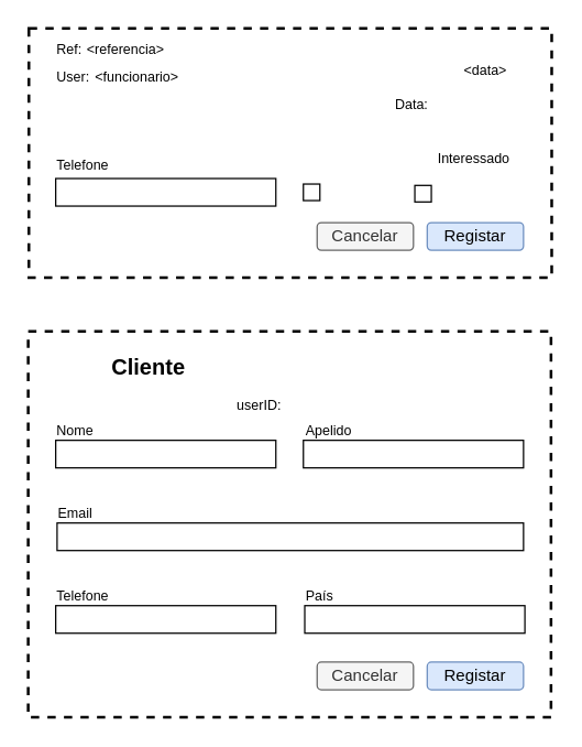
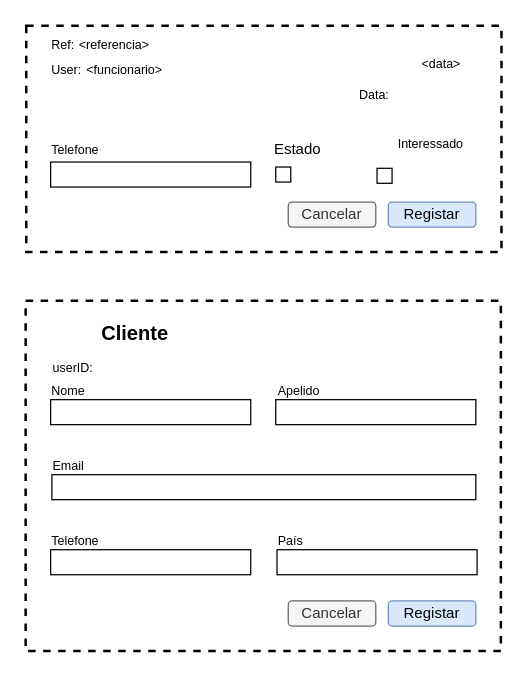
  <mxCell id="0" />
  <mxCell id="1" parent="0" />
  <mxCell id="2" value="" style="group" parent="1" vertex="1" connectable="0"><mxGeometry x="20.5" y="20" width="380" height="181" as="geometry" /></mxCell>
  <mxCell id="3" value="" style="rounded=0;whiteSpace=wrap;html=1;fillColor=none;dashed=1;strokeWidth=2;" parent="2" vertex="1"><mxGeometry width="380" height="181" as="geometry" /></mxCell>
  <mxCell id="4" value="" style="rounded=0;whiteSpace=wrap;html=1;align=left;" parent="2" vertex="1"><mxGeometry x="19.5" y="109" width="160" height="20" as="geometry" /></mxCell>
  <mxCell id="5" value="Telefone" style="text;html=1;align=left;verticalAlign=middle;resizable=0;points=[];autosize=1;strokeColor=none;fillColor=none;fontStyle=0;fontSize=10;" parent="2" vertex="1"><mxGeometry x="18.5" y="89" width="50" height="20" as="geometry" /></mxCell>
  <mxCell id="6" value="Registar" style="rounded=1;whiteSpace=wrap;html=1;fontSize=12;strokeWidth=1;fillColor=#dae8fc;strokeColor=#6c8ebf;align=center;verticalAlign=middle;fontStyle=0;" parent="2" vertex="1"><mxGeometry x="289.5" y="141" width="70" height="20" as="geometry" /></mxCell>
  <mxCell id="7" value="Cancelar" style="rounded=1;whiteSpace=wrap;html=1;fontSize=12;strokeWidth=1;fillColor=#f5f5f5;strokeColor=#666666;align=center;verticalAlign=middle;fontStyle=0;fontColor=#333333;" parent="2" vertex="1"><mxGeometry x="209.5" y="141" width="70" height="20" as="geometry" /></mxCell>
  <mxCell id="8" value="Ref:" style="text;html=1;align=left;verticalAlign=middle;resizable=0;points=[];autosize=1;strokeColor=none;fillColor=none;fontStyle=0;fontSize=10;" parent="2" vertex="1"><mxGeometry x="18.5" y="7" width="28" height="16" as="geometry" /></mxCell>
  <mxCell id="9" value="Interessado" style="text;html=1;align=left;verticalAlign=middle;resizable=0;points=[];autosize=1;strokeColor=none;fillColor=none;fontStyle=0;fontSize=10;" parent="2" vertex="1"><mxGeometry x="295.5" y="84" width="65" height="20" as="geometry" /></mxCell>
  <mxCell id="10" value="" style="rounded=0;whiteSpace=wrap;html=1;align=left;" parent="2" vertex="1"><mxGeometry x="280.5" y="114" width="12" height="12" as="geometry" /></mxCell>
  <mxCell id="11" value="" style="rounded=0;whiteSpace=wrap;html=1;align=left;" parent="2" vertex="1"><mxGeometry x="199.5" y="113" width="12" height="12" as="geometry" /></mxCell>
+ <mxCell id="12" value="Estado" style="text;html=1;align=left;verticalAlign=middle;resizable=0;points=[];autosize=1;strokeColor=none;fillColor=none;fontSize=12;fontColor=#000000;fontStyle=0" parent="2" vertex="1"><mxGeometry x="196.5" y="89" width="50" height="20" as="geometry" /></mxCell>
  <mxCell id="13" value="User:" style="text;html=1;align=left;verticalAlign=middle;resizable=0;points=[];autosize=1;strokeColor=none;fillColor=none;fontStyle=0;fontSize=10;" parent="2" vertex="1"><mxGeometry x="18.5" y="27" width="34" height="16" as="geometry" /></mxCell>
  <mxCell id="14" value="&amp;lt;data&amp;gt;" style="text;html=1;align=left;verticalAlign=middle;resizable=0;points=[];autosize=1;strokeColor=none;fillColor=none;fontStyle=0;fontSize=10;" parent="2" vertex="1"><mxGeometry x="314.5" y="20" width="45" height="20" as="geometry" /></mxCell>
  <mxCell id="15" value="&amp;lt;referencia&amp;gt;" style="text;html=1;align=left;verticalAlign=middle;resizable=0;points=[];autosize=1;strokeColor=none;fillColor=none;fontStyle=0;fontSize=10;" parent="2" vertex="1"><mxGeometry x="40.5" y="7" width="66" height="16" as="geometry" /></mxCell>
  <mxCell id="16" value="&amp;lt;funcionario&amp;gt;" style="text;html=1;align=left;verticalAlign=middle;resizable=0;points=[];autosize=1;strokeColor=none;fillColor=none;fontStyle=0;fontSize=10;" parent="2" vertex="1"><mxGeometry x="46.5" y="27" width="71" height="16" as="geometry" /></mxCell>
  <mxCell id="17" value="Data:" style="text;html=1;align=left;verticalAlign=middle;resizable=0;points=[];autosize=1;strokeColor=none;fillColor=none;fontStyle=0;fontSize=10;" parent="2" vertex="1"><mxGeometry x="264.5" y="47" width="34" height="16" as="geometry" /></mxCell>
  <mxCell id="18" value="" style="group" parent="1" vertex="1" connectable="0"><mxGeometry x="20" y="240" width="380" height="280" as="geometry" /></mxCell>
  <mxCell id="19" value="" style="rounded=0;whiteSpace=wrap;html=1;fillColor=none;dashed=1;strokeWidth=2;" parent="18" vertex="1"><mxGeometry width="380" height="280" as="geometry" /></mxCell>
  <mxCell id="20" value="" style="rounded=0;whiteSpace=wrap;html=1;align=left;" parent="18" vertex="1"><mxGeometry x="20" y="79" width="160" height="20" as="geometry" /></mxCell>
  <mxCell id="21" value="Nome" style="text;html=1;align=left;verticalAlign=top;resizable=0;points=[];autosize=1;strokeColor=none;fillColor=none;fontStyle=0;fontSize=10;" parent="18" vertex="1"><mxGeometry x="19" y="60" width="40" height="20" as="geometry" /></mxCell>
  <mxCell id="22" value="" style="rounded=0;whiteSpace=wrap;html=1;align=left;" parent="18" vertex="1"><mxGeometry x="200" y="79" width="160" height="20" as="geometry" /></mxCell>
  <mxCell id="23" value="Apelido" style="text;html=1;align=left;verticalAlign=top;resizable=0;points=[];autosize=1;strokeColor=none;fillColor=none;fontStyle=0;fontSize=10;" parent="18" vertex="1"><mxGeometry x="200" y="60" width="45" height="20" as="geometry" /></mxCell>
  <mxCell id="24" value="" style="rounded=0;whiteSpace=wrap;html=1;align=left;" parent="18" vertex="1"><mxGeometry x="21" y="139" width="339" height="20" as="geometry" /></mxCell>
  <mxCell id="25" value="Email" style="text;html=1;align=left;verticalAlign=top;resizable=0;points=[];autosize=1;strokeColor=none;fillColor=none;fontStyle=0;fontSize=10;" parent="18" vertex="1"><mxGeometry x="20" y="120" width="40" height="20" as="geometry" /></mxCell>
  <mxCell id="26" value="" style="rounded=0;whiteSpace=wrap;html=1;align=left;" parent="18" vertex="1"><mxGeometry x="20" y="199" width="160" height="20" as="geometry" /></mxCell>
  <mxCell id="27" value="Telefone" style="text;html=1;align=left;verticalAlign=top;resizable=0;points=[];autosize=1;strokeColor=none;fillColor=none;fontStyle=0;fontSize=10;" parent="18" vertex="1"><mxGeometry x="19" y="180" width="50" height="20" as="geometry" /></mxCell>
  <mxCell id="28" value="" style="rounded=0;whiteSpace=wrap;html=1;align=left;" parent="18" vertex="1"><mxGeometry x="201" y="199" width="160" height="20" as="geometry" /></mxCell>
  <mxCell id="29" value="País" style="text;html=1;align=left;verticalAlign=top;resizable=0;points=[];autosize=1;strokeColor=none;fillColor=none;fontStyle=0;fontSize=10;" parent="18" vertex="1"><mxGeometry x="200" y="180" width="35" height="20" as="geometry" /></mxCell>
  <mxCell id="30" value="Cliente" style="text;html=1;align=left;verticalAlign=top;resizable=0;points=[];autosize=1;strokeColor=none;fillColor=none;fontStyle=1;fontSize=16;" parent="18" vertex="1"><mxGeometry x="59" y="10" width="65" height="25" as="geometry" /></mxCell>
  <mxCell id="31" value="Registar" style="rounded=1;whiteSpace=wrap;html=1;fontSize=12;strokeWidth=1;fillColor=#dae8fc;strokeColor=#6c8ebf;align=center;verticalAlign=middle;fontStyle=0;" parent="18" vertex="1"><mxGeometry x="290" y="240" width="70" height="20" as="geometry" /></mxCell>
  <mxCell id="32" value="Cancelar" style="rounded=1;whiteSpace=wrap;html=1;fontSize=12;strokeWidth=1;fillColor=#f5f5f5;strokeColor=#666666;align=center;verticalAlign=middle;fontStyle=0;fontColor=#333333;" parent="18" vertex="1"><mxGeometry x="210" y="240" width="70" height="20" as="geometry" /></mxCell>
- <mxCell id="33" value="userID:" style="text;html=1;align=left;verticalAlign=top;resizable=0;points=[];autosize=1;strokeColor=none;fillColor=none;fontStyle=0;fontSize=10;" parent="18" vertex="1"><mxGeometry x="150" y="41" width="42" height="16" as="geometry" /></mxCell>
+ <mxCell id="33" value="userID:" style="text;html=1;align=left;verticalAlign=top;resizable=0;points=[];autosize=1;strokeColor=none;fillColor=none;fontStyle=0;fontSize=10;" parent="18" vertex="1"><mxGeometry x="20" y="41" width="42" height="16" as="geometry" /></mxCell>
